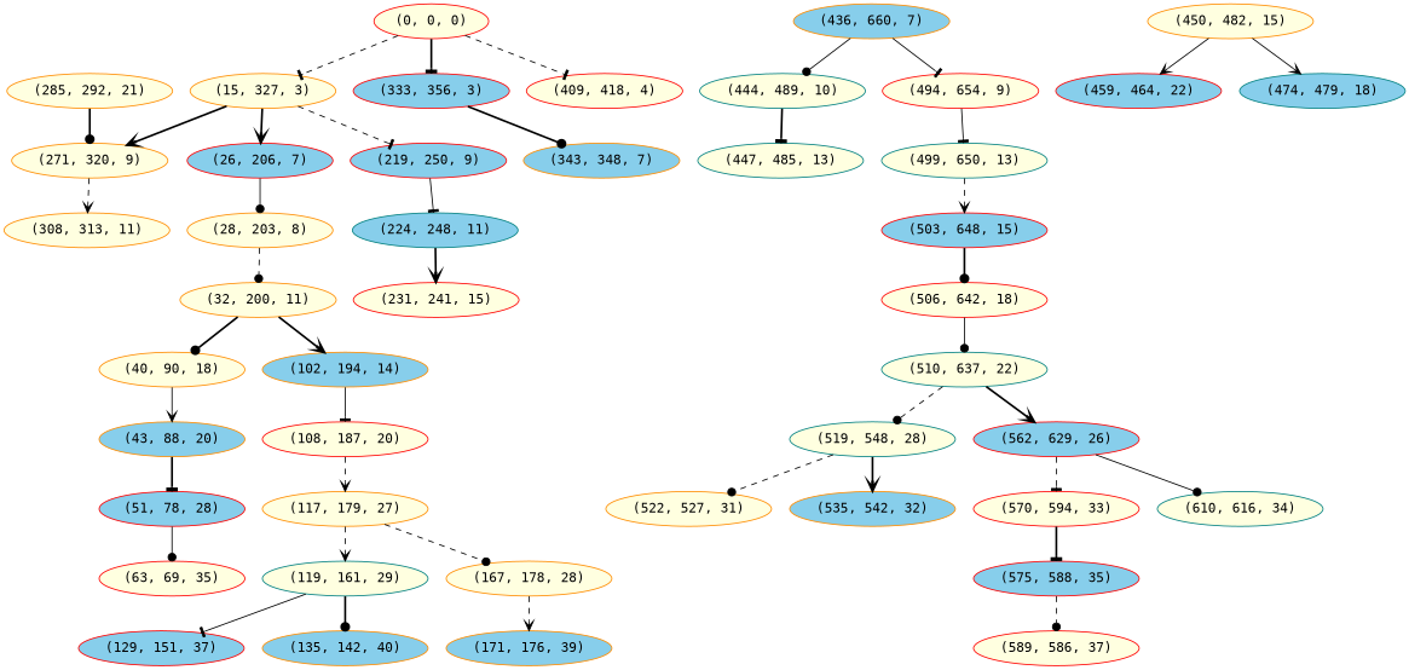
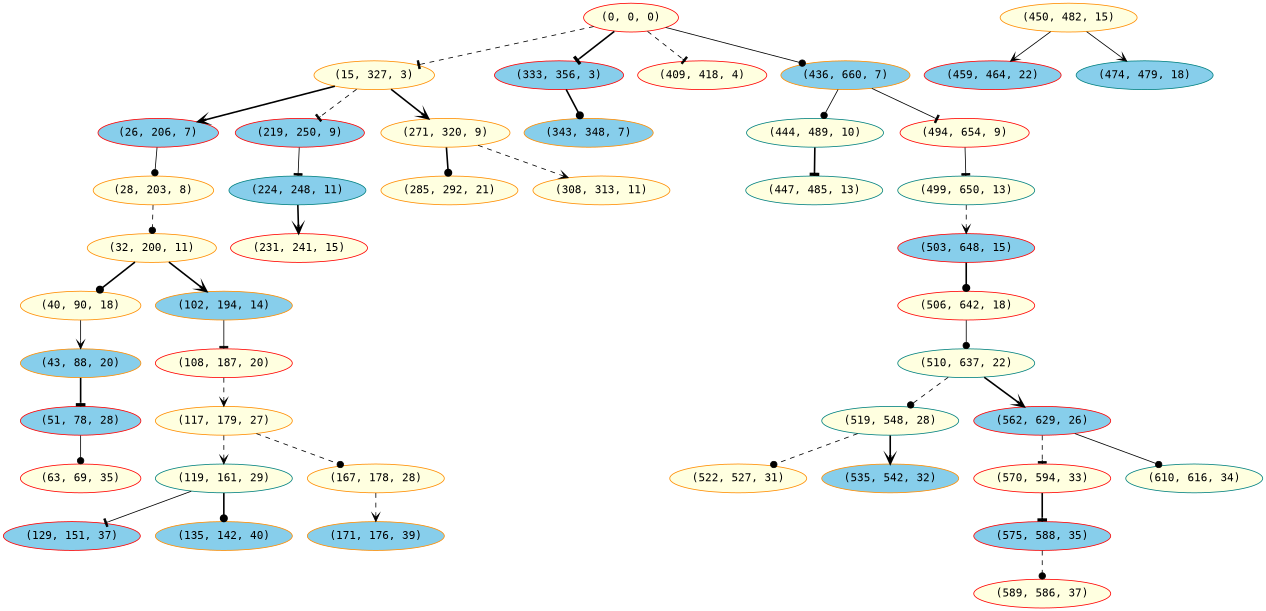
  digraph {
    fontname="DejaVu Sans Mono"
    node [color=darkorange fillcolor=lightyellow fontname="DejaVu Sans Mono" style=filled]
    edge [arrowhead=dot fontname="DejaVu Sans Mono" style=bold]
    "(15, 327, 3)"
    "(0, 0, 0)" [color=red]
    "(333, 356, 3)" [color=red fillcolor=skyblue]
    "(409, 418, 4)" [color=red]
    "(436, 660, 7)" [fillcolor=skyblue]
    "(26, 206, 7)" [color=red fillcolor=skyblue]
    "(219, 250, 9)" [color=red fillcolor=skyblue]
    "(271, 320, 9)"
    "(343, 348, 7)" [fillcolor=skyblue]
    "(444, 489, 10)" [color=teal]
    "(494, 654, 9)" [color=red]
    "(28, 203, 8)"
    "(224, 248, 11)" [color=teal fillcolor=skyblue]
    "(285, 292, 21)"
    "(308, 313, 11)"
    "(32, 200, 11)"
    "(40, 90, 18)"
    "(102, 194, 14)" [fillcolor=skyblue]
    "(43, 88, 20)" [fillcolor=skyblue]
    "(108, 187, 20)" [color=red]
    "(51, 78, 28)" [color=red fillcolor=skyblue]
    "(63, 69, 35)" [color=red]
    "(117, 179, 27)"
    "(119, 161, 29)" [color=teal]
    "(167, 178, 28)"
    "(129, 151, 37)" [color=red fillcolor=skyblue]
    "(135, 142, 40)" [fillcolor=skyblue]
    n28 [fillcolor=skyblue label="(171, 176, 39)"]
    "(231, 241, 15)" [color=red]
    "(447, 485, 13)" [color=teal]
    "(499, 650, 13)" [color=teal]
    "(450, 482, 15)"
    "(459, 464, 22)" [color=red fillcolor=skyblue]
    "(474, 479, 18)" [color=teal fillcolor=skyblue]
    "(503, 648, 15)" [color=red fillcolor=skyblue]
    "(506, 642, 18)" [color=red]
    "(510, 637, 22)" [color=teal]
    "(519, 548, 28)" [color=teal]
    "(562, 629, 26)" [color=red fillcolor=skyblue]
    "(522, 527, 31)"
    "(535, 542, 32)" [fillcolor=skyblue]
    "(570, 594, 33)" [color=red]
    "(610, 616, 34)" [color=teal]
    "(575, 588, 35)" [color=red fillcolor=skyblue]
    n45 [color=red label="(589, 586, 37)"]
    "(15, 327, 3)" -> "(26, 206, 7)" [arrowhead=vee]
    "(15, 327, 3)" -> "(219, 250, 9)" [arrowhead=tee style=dashed]
    "(15, 327, 3)" -> "(271, 320, 9)" [arrowhead=vee]
    "(0, 0, 0)" -> "(15, 327, 3)" [arrowhead=tee style=dashed]
    "(0, 0, 0)" -> "(333, 356, 3)" [arrowhead=tee]
    "(0, 0, 0)" -> "(409, 418, 4)" [arrowhead=tee style=dashed]
+   "(0, 0, 0)" -> "(436, 660, 7)" [style=solid]
    "(333, 356, 3)" -> "(343, 348, 7)"
    "(436, 660, 7)" -> "(444, 489, 10)" [style=solid]
    "(436, 660, 7)" -> "(494, 654, 9)" [arrowhead=tee style=solid]
    "(26, 206, 7)" -> "(28, 203, 8)" [style=solid]
    "(219, 250, 9)" -> "(224, 248, 11)" [arrowhead=tee style=solid]
-   "(285, 292, 21)" -> "(271, 320, 9)"
+   "(271, 320, 9)" -> "(285, 292, 21)"
    "(271, 320, 9)" -> "(308, 313, 11)" [arrowhead=vee style=dashed]
    "(444, 489, 10)" -> "(447, 485, 13)" [arrowhead=tee]
    "(494, 654, 9)" -> "(499, 650, 13)" [arrowhead=tee style=solid]
    "(28, 203, 8)" -> "(32, 200, 11)" [style=dashed]
    "(224, 248, 11)" -> "(231, 241, 15)" [arrowhead=vee]
    "(32, 200, 11)" -> "(40, 90, 18)"
    "(32, 200, 11)" -> "(102, 194, 14)" [arrowhead=vee]
    "(40, 90, 18)" -> "(43, 88, 20)" [arrowhead=vee style=solid]
    "(102, 194, 14)" -> "(108, 187, 20)" [arrowhead=tee style=solid]
    "(43, 88, 20)" -> "(51, 78, 28)" [arrowhead=tee]
    "(108, 187, 20)" -> "(117, 179, 27)" [arrowhead=vee style=dashed]
    "(51, 78, 28)" -> "(63, 69, 35)" [style=solid]
    "(117, 179, 27)" -> "(119, 161, 29)" [arrowhead=vee style=dashed]
    "(117, 179, 27)" -> "(167, 178, 28)" [style=dashed]
    "(119, 161, 29)" -> "(129, 151, 37)" [arrowhead=tee style=solid]
    "(119, 161, 29)" -> "(135, 142, 40)"
    "(167, 178, 28)" -> n28 [arrowhead=vee style=dashed]
    "(499, 650, 13)" -> "(503, 648, 15)" [arrowhead=vee style=dashed]
    "(450, 482, 15)" -> "(459, 464, 22)" [arrowhead=vee style=solid]
    "(450, 482, 15)" -> "(474, 479, 18)" [arrowhead=vee style=solid]
    "(503, 648, 15)" -> "(506, 642, 18)"
    "(506, 642, 18)" -> "(510, 637, 22)" [style=solid]
    "(510, 637, 22)" -> "(519, 548, 28)" [style=dashed]
    "(510, 637, 22)" -> "(562, 629, 26)" [arrowhead=vee]
    "(519, 548, 28)" -> "(522, 527, 31)" [style=dashed]
    "(519, 548, 28)" -> "(535, 542, 32)" [arrowhead=vee]
    "(562, 629, 26)" -> "(570, 594, 33)" [arrowhead=tee style=dashed]
    "(562, 629, 26)" -> "(610, 616, 34)" [style=solid]
    "(570, 594, 33)" -> "(575, 588, 35)" [arrowhead=tee]
    "(575, 588, 35)" -> n45 [style=dashed]
  }
